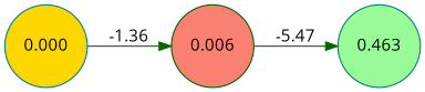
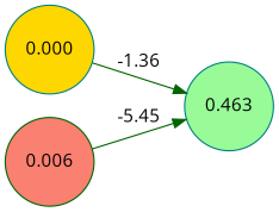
  digraph {
    fontname="Open Sans"
    rankdir=LR
    node [color=teal fontname="Open Sans" shape=circle style=filled]
    edge [color=darkgreen fontname="Open Sans"]
    n1 [fillcolor=gold label=0.000]
    n2 [fillcolor=palegreen label=0.463]
    n3 [color=darkgreen fillcolor=salmon label=0.006]
-   n1 -> n3 [label=-1.36]
-   n3 -> n2 [label=-5.47]
+   n1 -> n2 [label=-1.36]
+   n3 -> n2 [label=-5.45]
  }
